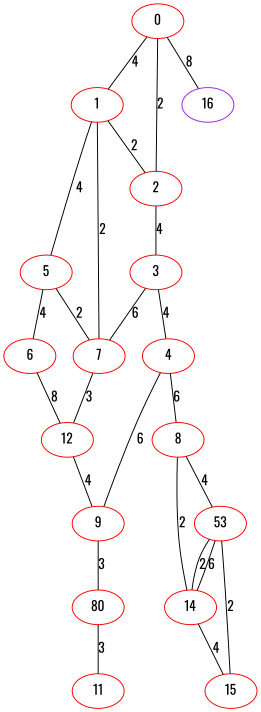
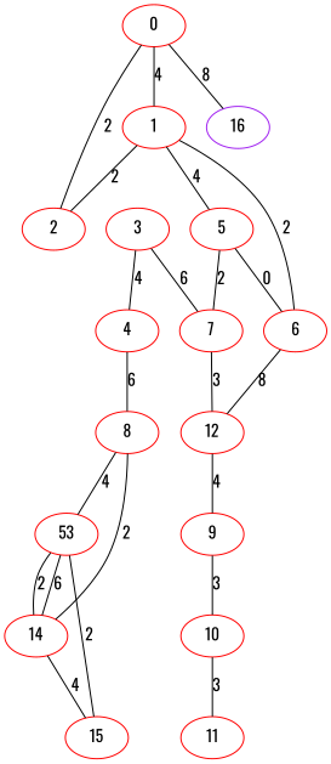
  graph {
    fontname=Oswald
    node [color=red fontname=Oswald weight=1]
    edge [fontname=Oswald]
    0
    1
    2
    16 [color=purple weight=4]
    5
    7
    3
    6
    12
    4
    8
    9
    n13 [label=53]
    14
-   10 [label=80]
+   10
    15
    11
    0 -- 1 [label=4]
    0 -- 2 [label=2]
    0 -- 16 [label=8]
    1 -- 2 [label=2]
    1 -- 5 [label=4]
-   1 -- 7 [label=2]
-   2 -- 3 [label=4]
+   1 -- 6 [label=2]
    5 -- 7 [label=2]
-   5 -- 6 [label=4]
+   5 -- 6 [label=0]
    7 -- 12 [label=3]
    3 -- 7 [label=6]
    3 -- 4 [label=4]
    6 -- 12 [label=8]
    12 -- 9 [label=4]
    4 -- 8 [label=6]
-   4 -- 9 [label=6]
    8 -- n13 [label=4]
    8 -- 14 [label=2]
    9 -- 10 [label=3]
    n13 -- 14 [label=2]
    n13 -- 14 [label=6]
    n13 -- 15 [label=2]
    14 -- 15 [label=4]
    10 -- 11 [label=3]
  }
